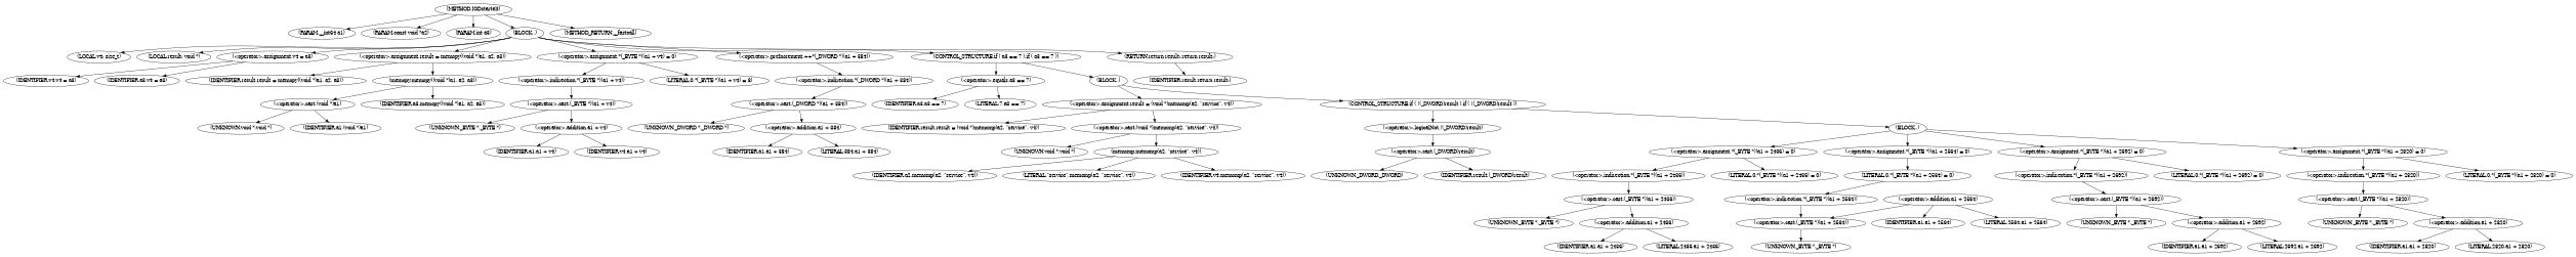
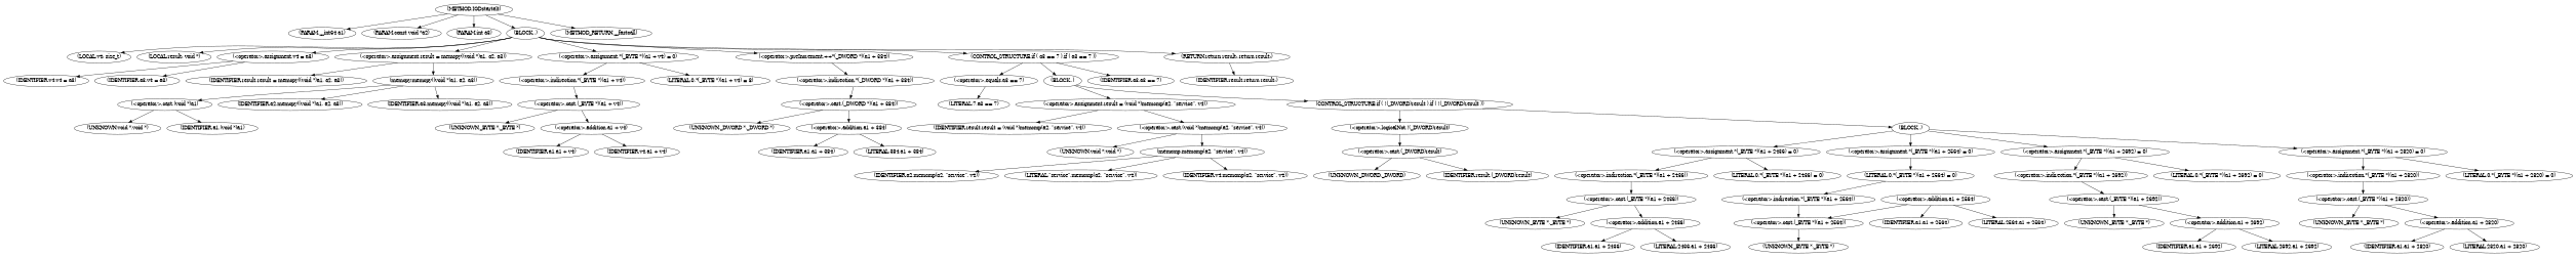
  digraph {
    n1 [label="(METHOD,IGDstartelt)"]
    n2 [label="(PARAM,__int64 a1)"]
    n3 [label="(PARAM,const void *a2)"]
    n4 [label="(PARAM,int a3)"]
    n5 [label="(BLOCK,,)"]
    n6 [label="(METHOD_RETURN,__fastcall)"]
    n7 [label="(LOCAL,v4: size_t)"]
    n8 [label="(LOCAL,result: void *)"]
    n9 [label="(<operator>.assignment,v4 = a3)"]
    n10 [label="(<operator>.assignment,result = memcpy((void *)a1, a2, a3))"]
    n11 [label="(<operator>.assignment,*(_BYTE *)(a1 + v4) = 0)"]
    n12 [label="(<operator>.preIncrement,++*(_DWORD *)(a1 + 384))"]
    n13 [label="(CONTROL_STRUCTURE,if ( a3 == 7 ),if ( a3 == 7 ))"]
    n14 [label="(RETURN,return result;,return result;)"]
    n15 [label="(IDENTIFIER,v4,v4 = a3)"]
    n16 [label="(IDENTIFIER,a3,v4 = a3)"]
    n17 [label="(IDENTIFIER,result,result = memcpy((void *)a1, a2, a3))"]
    n18 [label="(memcpy,memcpy((void *)a1, a2, a3))"]
    n19 [label="(<operator>.indirection,*(_BYTE *)(a1 + v4))"]
    n20 [label="(LITERAL,0,*(_BYTE *)(a1 + v4) = 8)"]
    n21 [label="(<operator>.indirection,*(_DWORD *)(a1 + 384))"]
    n22 [label="(<operator>.equals,a3 == 7)"]
    n23 [label="(BLOCK,,)"]
    n24 [label="(IDENTIFIER,result,return result;)"]
    n25 [label="(<operator>.cast,(void *)a1)"]
+   n26 [label="(IDENTIFIER,a2,memcpy((void *)a1, a2, a3))"]
    n27 [label="(IDENTIFIER,a3,memcpy((void *)a1, a2, a3))"]
    n28 [label="(UNKNOWN,void *,void *)"]
    n29 [label="(IDENTIFIER,a1,(void *)a1)"]
    n30 [label="(<operator>.cast,(_BYTE *)(a1 + v4))"]
    n31 [label="(UNKNOWN,_BYTE *,_BYTE *)"]
    n32 [label="(<operator>.addition,a1 + v4)"]
    n33 [label="(IDENTIFIER,a1,a1 + v4)"]
    n34 [label="(IDENTIFIER,v4,a1 + v4)"]
    n35 [label="(<operator>.cast,(_DWORD *)(a1 + 384))"]
    n36 [label="(UNKNOWN,_DWORD *,_DWORD *)"]
    n37 [label="(<operator>.addition,a1 + 384)"]
    n38 [label="(IDENTIFIER,a1,a1 + 384)"]
    n39 [label="(LITERAL,384,a1 + 384)"]
    n40 [label="(IDENTIFIER,a3,a3 == 7)"]
    n41 [label="(LITERAL,7,a3 == 7)"]
    n42 [label="(<operator>.assignment,result = (void *)memcmp(a2, \"service\", v4))"]
    n43 [label="(CONTROL_STRUCTURE,if ( !(_DWORD)result ),if ( !(_DWORD)result ))"]
    n44 [label="(IDENTIFIER,result,result = (void *)memcmp(a2, \"service\", v4))"]
    n45 [label="(<operator>.cast,(void *)memcmp(a2, \"service\", v4))"]
    n46 [label="(<operator>.logicalNot,!(_DWORD)result)"]
    n47 [label="(BLOCK,,)"]
    n48 [label="(UNKNOWN,void *,void *)"]
    n49 [label="(memcmp,memcmp(a2, \"service\", v4))"]
    n50 [label="(IDENTIFIER,a2,memcmp(a2, \"service\", v4))"]
    n51 [label="(LITERAL,\"service\",memcmp(a2, \"service\", v4))"]
    n52 [label="(IDENTIFIER,v4,memcmp(a2, \"service\", v4))"]
    n53 [label="(<operator>.cast,(_DWORD)result)"]
    n54 [label="(<operator>.assignment,*(_BYTE *)(a1 + 2436) = 0)"]
    n55 [label="(<operator>.assignment,*(_BYTE *)(a1 + 2564) = 0)"]
    n56 [label="(<operator>.assignment,*(_BYTE *)(a1 + 2692) = 0)"]
    n57 [label="(<operator>.assignment,*(_BYTE *)(a1 + 2820) = 0)"]
    n58 [label="(UNKNOWN,_DWORD,_DWORD)"]
    n59 [label="(IDENTIFIER,result,(_DWORD)result)"]
    n60 [label="(<operator>.indirection,*(_BYTE *)(a1 + 2436))"]
    n61 [label="(LITERAL,0,*(_BYTE *)(a1 + 2436) = 0)"]
    n62 [label="(LITERAL,0,*(_BYTE *)(a1 + 2564) = 0)"]
    n63 [label="(<operator>.indirection,*(_BYTE *)(a1 + 2692))"]
    n64 [label="(LITERAL,0,*(_BYTE *)(a1 + 2692) = 0)"]
    n65 [label="(<operator>.indirection,*(_BYTE *)(a1 + 2820))"]
    n66 [label="(LITERAL,0,*(_BYTE *)(a1 + 2820) = 0)"]
    n67 [label="(<operator>.cast,(_BYTE *)(a1 + 2436))"]
    n68 [label="(UNKNOWN,_BYTE *,_BYTE *)"]
    n69 [label="(<operator>.addition,a1 + 2436)"]
    n70 [label="(IDENTIFIER,a1,a1 + 2436)"]
    n71 [label="(LITERAL,2436,a1 + 2436)"]
    n72 [label="(<operator>.indirection,*(_BYTE *)(a1 + 2564))"]
    n73 [label="(<operator>.cast,(_BYTE *)(a1 + 2564))"]
    n74 [label="(UNKNOWN,_BYTE *,_BYTE *)"]
    n75 [label="(<operator>.addition,a1 + 2564)"]
    n76 [label="(IDENTIFIER,a1,a1 + 2564)"]
    n77 [label="(LITERAL,2564,a1 + 2564)"]
    n78 [label="(<operator>.cast,(_BYTE *)(a1 + 2692))"]
    n79 [label="(UNKNOWN,_BYTE *,_BYTE *)"]
    n80 [label="(<operator>.addition,a1 + 2692)"]
    n81 [label="(IDENTIFIER,a1,a1 + 2692)"]
    n82 [label="(LITERAL,2692,a1 + 2692)"]
    n83 [label="(<operator>.cast,(_BYTE *)(a1 + 2820))"]
    n84 [label="(UNKNOWN,_BYTE *,_BYTE *)"]
    n85 [label="(<operator>.addition,a1 + 2820)"]
    n86 [label="(IDENTIFIER,a1,a1 + 2820)"]
    n87 [label="(LITERAL,2820,a1 + 2820)"]
    n1 -> n2
    n1 -> n3
    n1 -> n4
    n1 -> n5
    n1 -> n6
    n5 -> n7
    n5 -> n8
    n5 -> n9
    n5 -> n10
    n5 -> n11
    n5 -> n12
    n5 -> n13
    n5 -> n14
    n9 -> n15
    n9 -> n16
    n10 -> n17
    n10 -> n18
    n11 -> n19
    n11 -> n20
    n12 -> n21
    n13 -> n22
    n13 -> n23
    n14 -> n24
    n18 -> n25
+   n18 -> n26
    n18 -> n27
    n19 -> n30
    n21 -> n35
-   n22 -> n40
+   n13 -> n40
    n22 -> n41
    n23 -> n42
    n23 -> n43
    n25 -> n28
    n25 -> n29
    n30 -> n31
    n30 -> n32
    n32 -> n33
    n32 -> n34
    n35 -> n36
    n35 -> n37
    n37 -> n38
    n37 -> n39
    n42 -> n44
    n42 -> n45
    n43 -> n46
    n43 -> n47
    n45 -> n48
    n45 -> n49
    n46 -> n53
    n47 -> n54
    n47 -> n55
    n47 -> n56
    n47 -> n57
    n49 -> n50
    n49 -> n51
    n49 -> n52
    n53 -> n58
    n53 -> n59
    n54 -> n60
    n54 -> n61
    n55 -> n62
    n56 -> n63
    n56 -> n64
    n57 -> n65
    n57 -> n66
    n60 -> n67
    n62 -> n72
    n63 -> n78
    n65 -> n83
    n67 -> n68
    n67 -> n69
    n69 -> n70
    n69 -> n71
    n72 -> n73
    n73 -> n74
    n75 -> n73
    n75 -> n76
    n75 -> n77
    n78 -> n79
    n78 -> n80
    n80 -> n81
    n80 -> n82
    n83 -> n84
    n83 -> n85
    n85 -> n86
    n85 -> n87
  }
